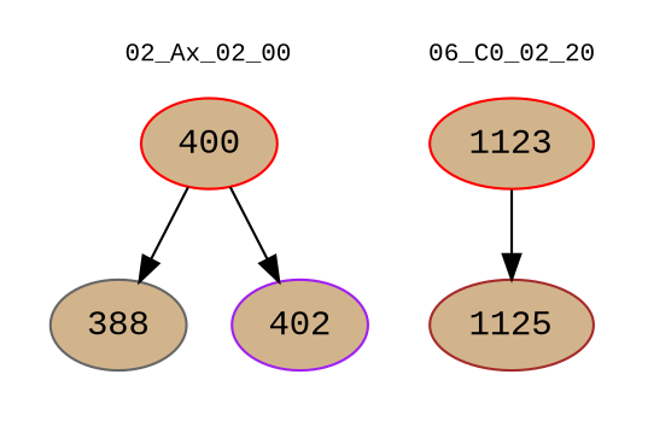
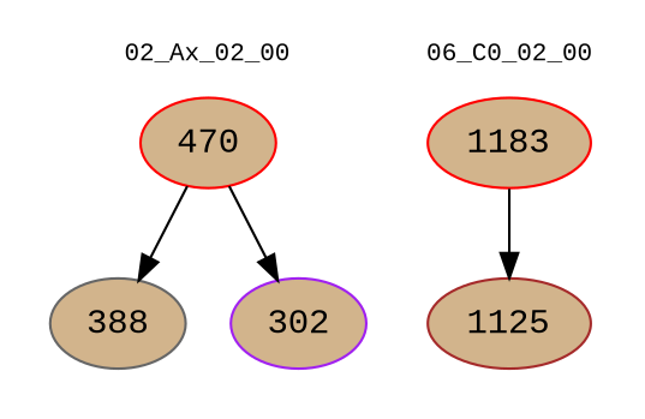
  digraph {
    fontname="Liberation Mono"
    node [color=red fillcolor=tan fontname="Liberation Mono" style=filled]
    edge [color=black fontname="Liberation Mono"]
-   n1 [label=400]
+   n1 [label=470]
    n2 [color=gray40 label=388]
-   n3 [color=purple label=402]
-   n4 [label=1123]
+   n3 [color=purple label=302]
+   n4 [label=1183]
    n5 [color=brown label=1125]
    subgraph cluster_1 {
      color=white
      fontsize=10
      label="02_Ax_02_00"
      n1
      n2
      n3
    }
    subgraph cluster_2 {
      color=white
      fontsize=10
-     label="06_C0_02_20"
+     label="06_C0_02_00"
      n4
      n5
    }
    n1 -> n2
    n1 -> n3
    n4 -> n5
  }
